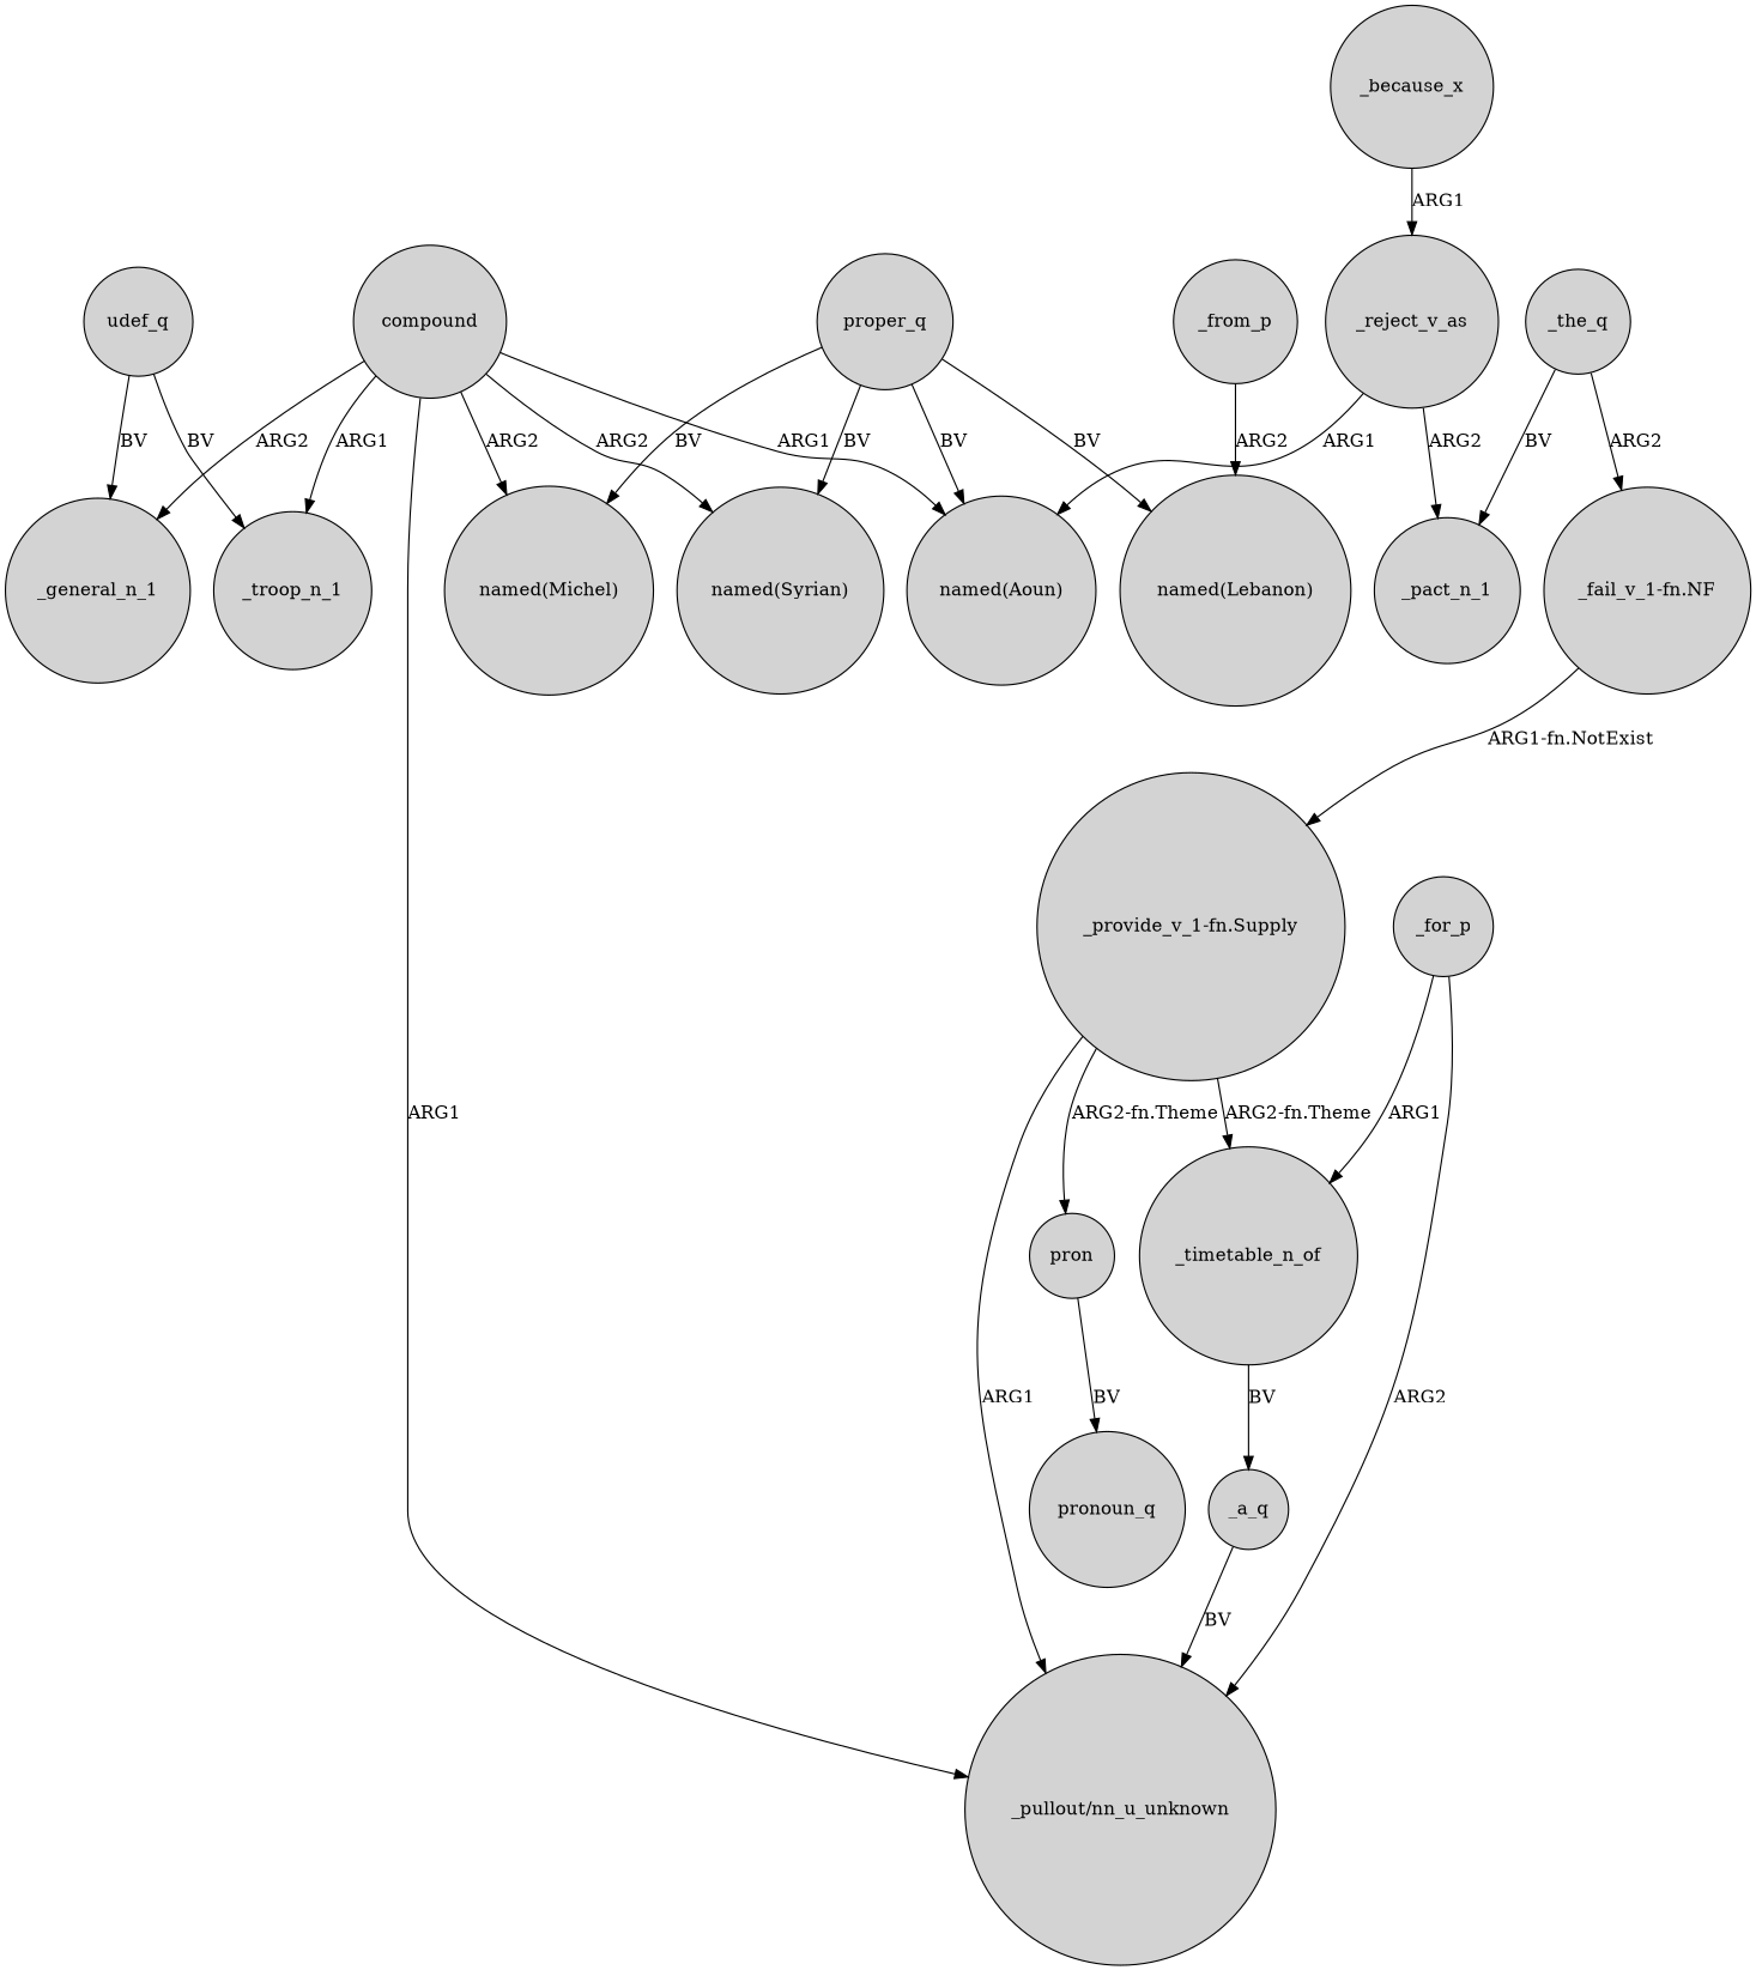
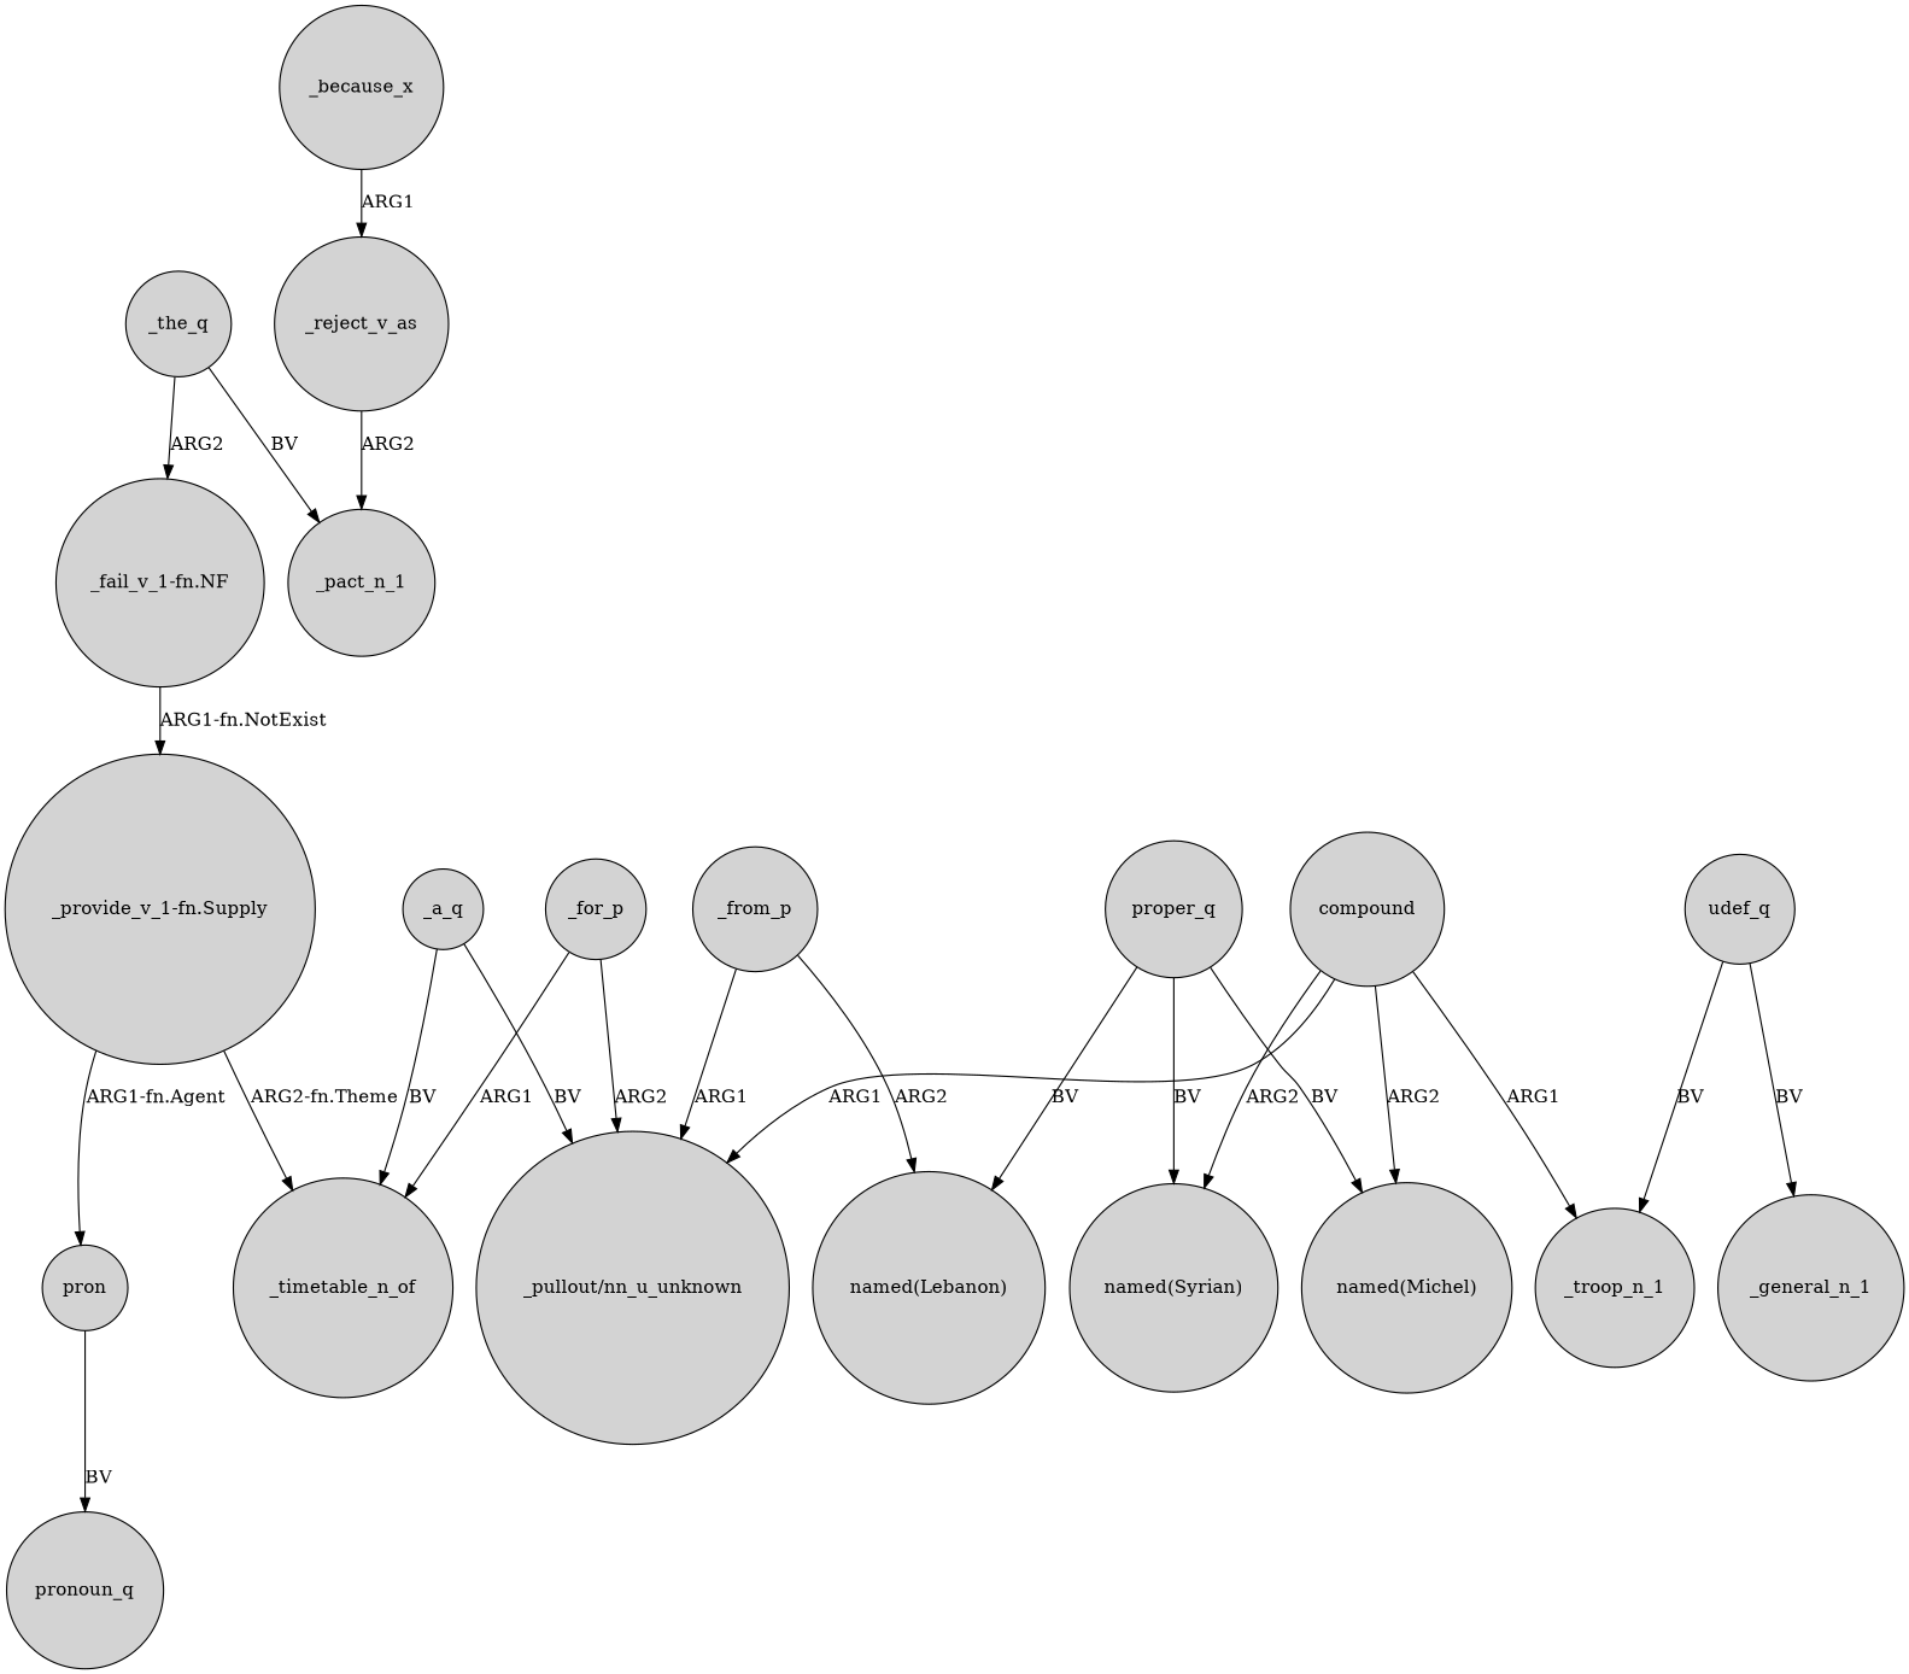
  digraph {
    node [shape=circle style=filled]
    compound
    _general_n_1
-   "named(Aoun)"
    "_pullout/nn_u_unknown"
    "named(Syrian)"
    "named(Michel)"
    _troop_n_1
    "_provide_v_1-fn.Supply"
    pron
    _timetable_n_of
    pronoun_q
    _reject_v_as
    _pact_n_1
    proper_q
    "named(Lebanon)"
    _the_q
    "_fail_v_1-fn.NF"
    udef_q
    _because_x
    _for_p
    _from_p
    _a_q
-   compound -> _general_n_1 [label=ARG2]
-   compound -> "named(Aoun)" [label=ARG1]
    compound -> "_pullout/nn_u_unknown" [label=ARG1]
    compound -> "named(Syrian)" [label=ARG2]
    compound -> "named(Michel)" [label=ARG2]
    compound -> _troop_n_1 [label=ARG1]
-   "_provide_v_1-fn.Supply" -> pron [label="ARG2-fn.Theme"]
+   "_provide_v_1-fn.Supply" -> pron [label="ARG1-fn.Agent"]
    "_provide_v_1-fn.Supply" -> _timetable_n_of [label="ARG2-fn.Theme"]
    pron -> pronoun_q [label=BV]
-   _reject_v_as -> "named(Aoun)" [label=ARG1]
    _reject_v_as -> _pact_n_1 [label=ARG2]
-   proper_q -> "named(Aoun)" [label=BV]
    proper_q -> "named(Syrian)" [label=BV]
    proper_q -> "named(Michel)" [label=BV]
    proper_q -> "named(Lebanon)" [label=BV]
    _the_q -> _pact_n_1 [label=BV]
    _the_q -> "_fail_v_1-fn.NF" [label=ARG2]
    "_fail_v_1-fn.NF" -> "_provide_v_1-fn.Supply" [label="ARG1-fn.NotExist"]
    udef_q -> _general_n_1 [label=BV]
    udef_q -> _troop_n_1 [label=BV]
    _because_x -> _reject_v_as [label=ARG1]
    _for_p -> "_pullout/nn_u_unknown" [label=ARG2]
    _for_p -> _timetable_n_of [label=ARG1]
-   "_provide_v_1-fn.Supply" -> "_pullout/nn_u_unknown" [label=ARG1]
+   _from_p -> "_pullout/nn_u_unknown" [label=ARG1]
    _from_p -> "named(Lebanon)" [label=ARG2]
    _a_q -> "_pullout/nn_u_unknown" [label=BV]
-   _timetable_n_of -> _a_q [label=BV]
+   _a_q -> _timetable_n_of [label=BV]
  }
